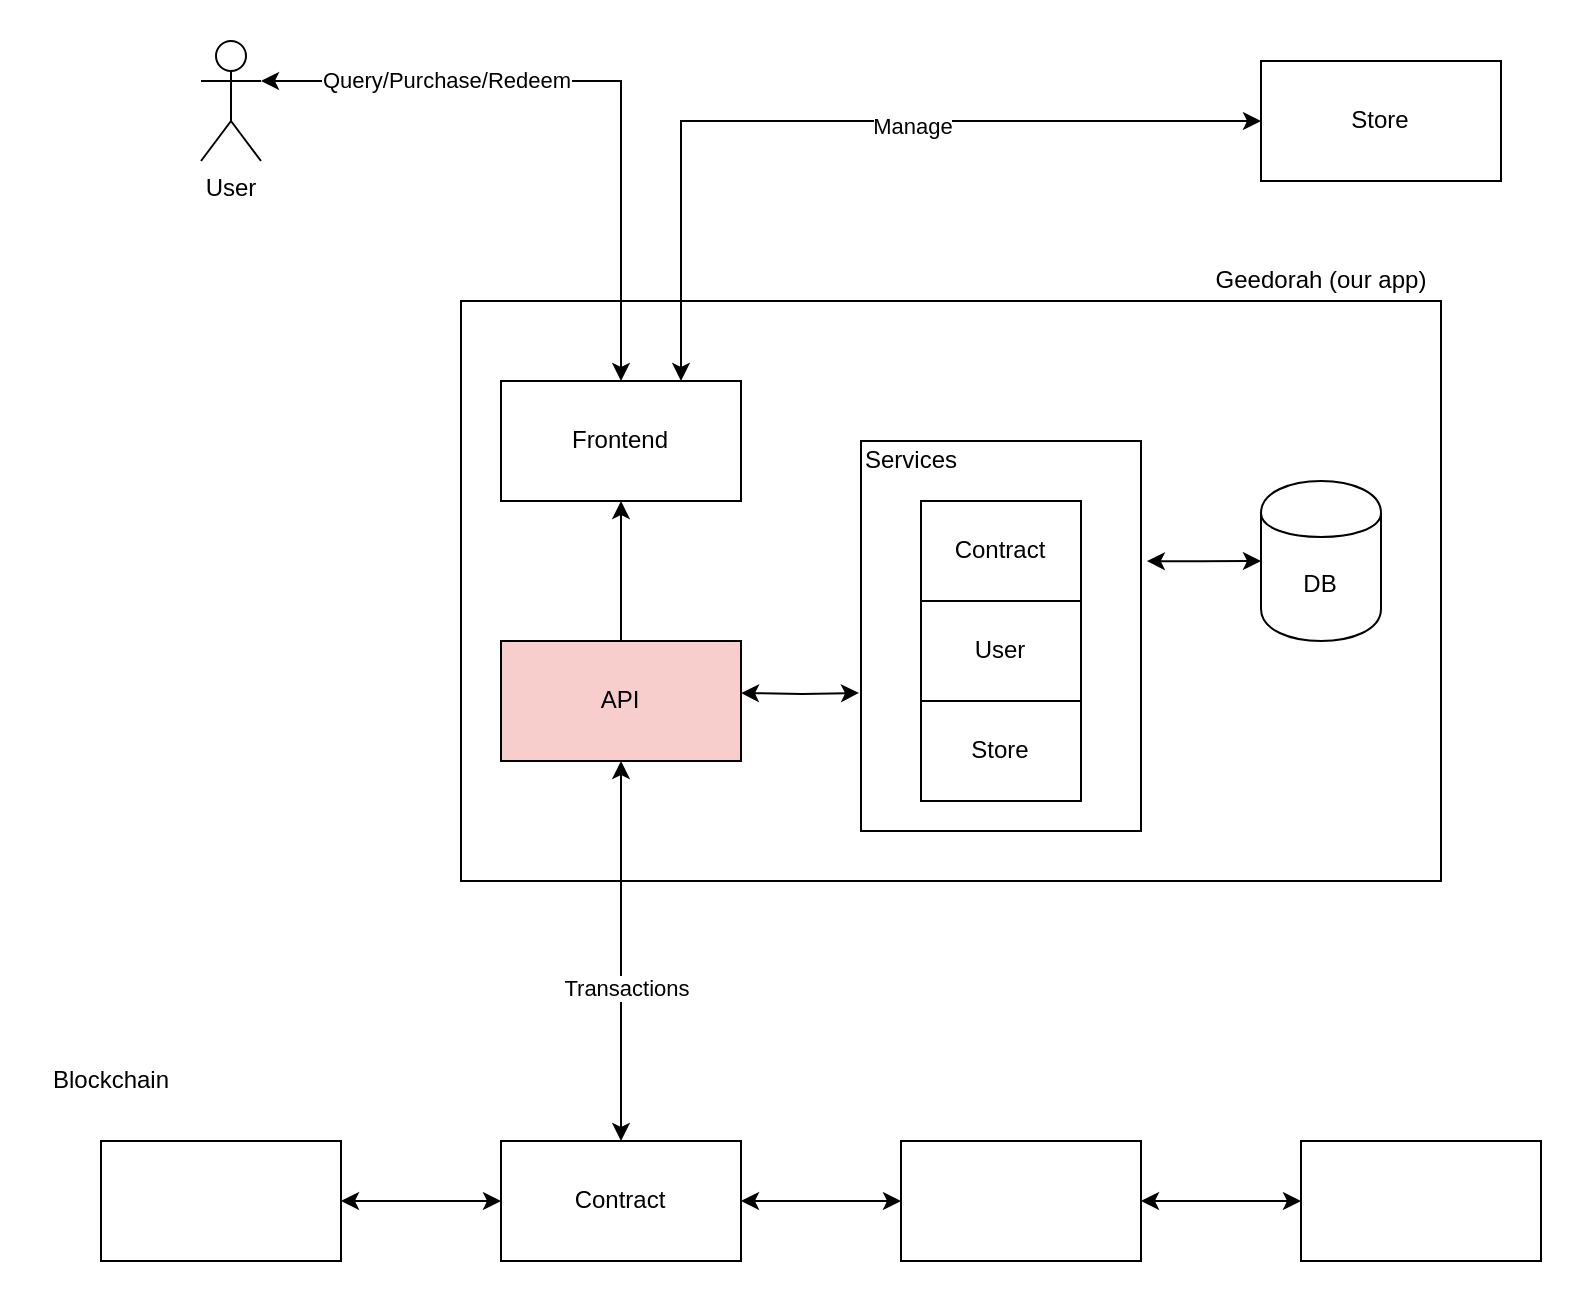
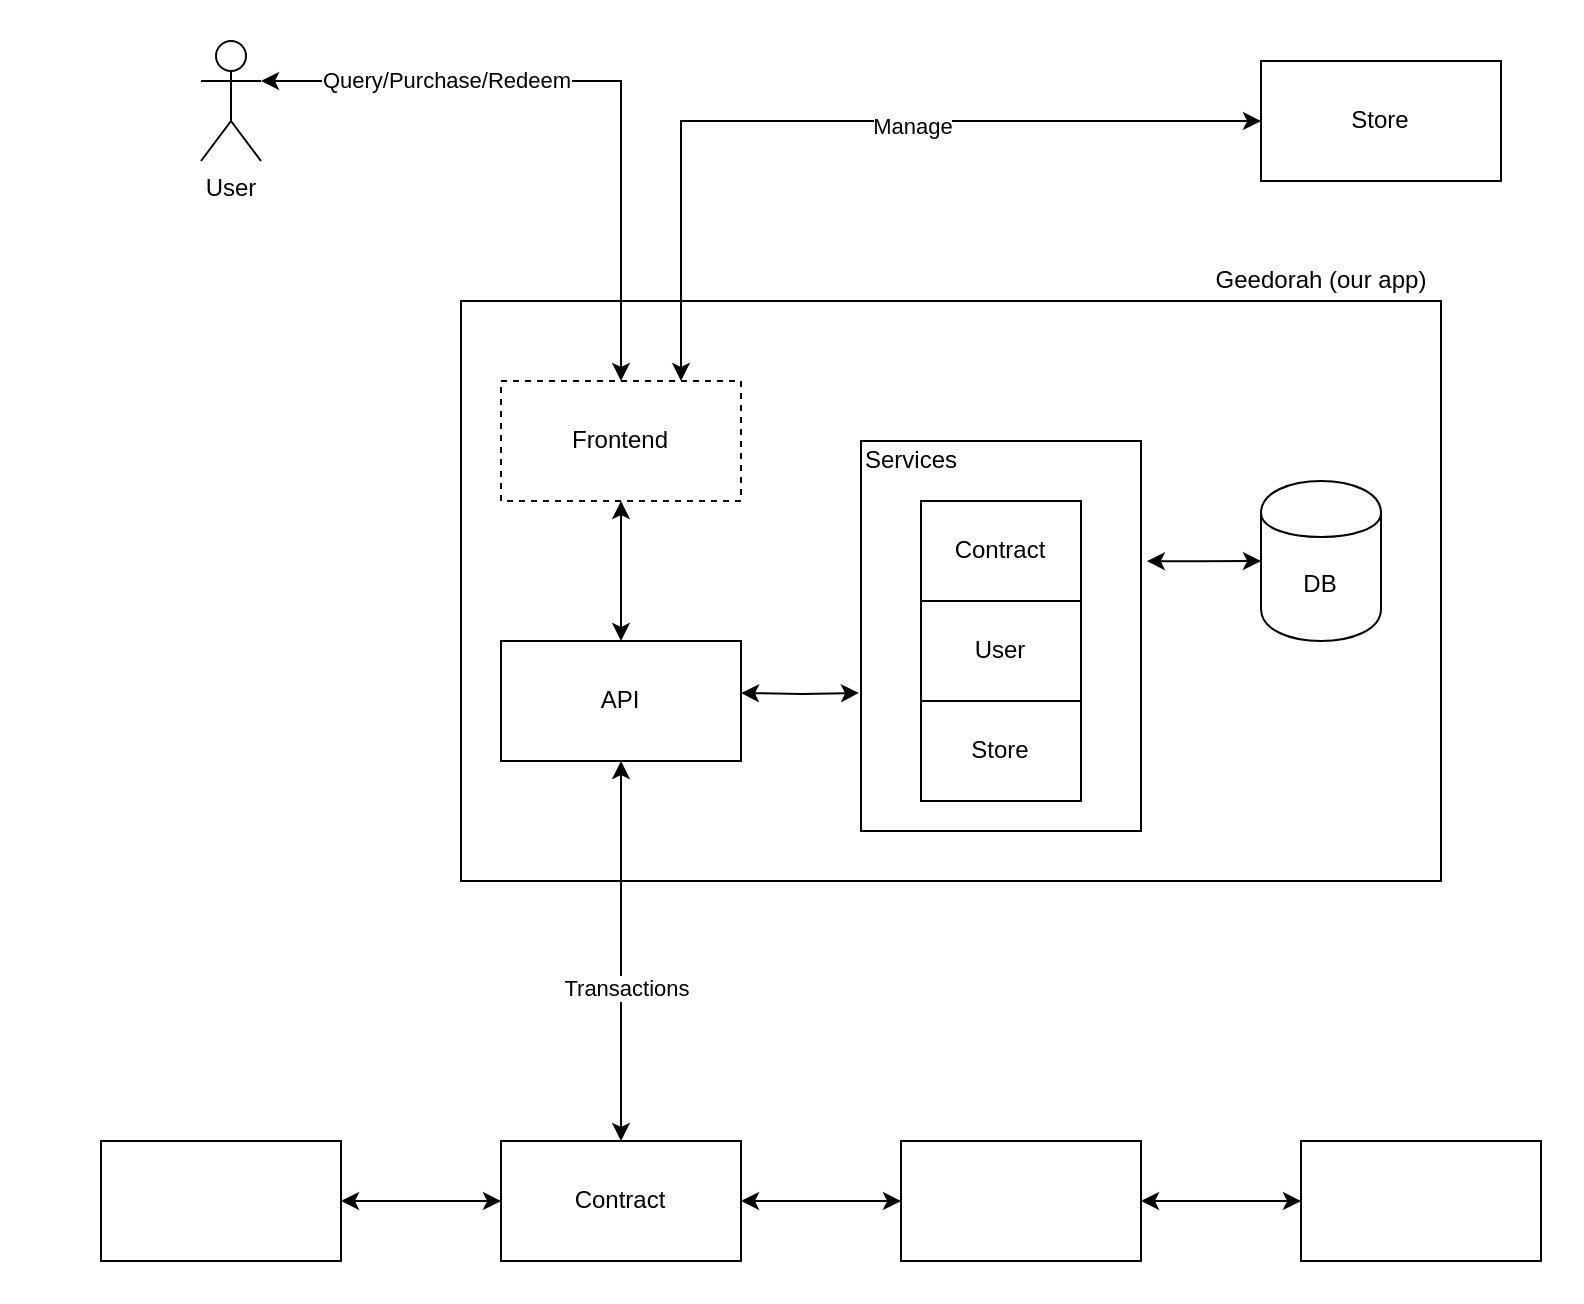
  <mxCell id="0" />
  <mxCell id="1" parent="0" />
  <mxCell id="2" value="User" style="shape=umlActor;verticalLabelPosition=bottom;verticalAlign=top;html=1;outlineConnect=0;" vertex="1" parent="1"><mxGeometry x="100" y="20" width="30" height="60" as="geometry" /></mxCell>
  <mxCell id="3" value="Store" style="rounded=0;whiteSpace=wrap;html=1;" vertex="1" parent="1"><mxGeometry x="630" y="30" width="120" height="60" as="geometry" /></mxCell>
  <mxCell id="4" value="" style="rounded=0;whiteSpace=wrap;html=1;" vertex="1" parent="1"><mxGeometry x="230" y="150" width="490" height="290" as="geometry" /></mxCell>
- <mxCell id="5" style="edgeStyle=orthogonalEdgeStyle;rounded=0;orthogonalLoop=1;jettySize=auto;html=1;exitX=0.5;exitY=1;exitDx=0;exitDy=0;entryX=0.5;entryY=0;entryDx=0;entryDy=0;startArrow=classic;startFill=1;endArrow=none;endFill=1;" edge="1" parent="1" source="8" target="12"><mxGeometry relative="1" as="geometry" /></mxCell>
+ <mxCell id="5" style="edgeStyle=orthogonalEdgeStyle;rounded=0;orthogonalLoop=1;jettySize=auto;html=1;exitX=0.5;exitY=1;exitDx=0;exitDy=0;entryX=0.5;entryY=0;entryDx=0;entryDy=0;startArrow=classic;startFill=1;endArrow=classic;endFill=1;" edge="1" parent="1" source="8" target="12"><mxGeometry relative="1" as="geometry" /></mxCell>
  <mxCell id="6" style="edgeStyle=orthogonalEdgeStyle;rounded=0;orthogonalLoop=1;jettySize=auto;html=1;exitX=0.5;exitY=0;exitDx=0;exitDy=0;entryX=1;entryY=0.333;entryDx=0;entryDy=0;entryPerimeter=0;startArrow=classic;startFill=1;endArrow=classic;endFill=1;" edge="1" parent="1" source="8" target="2"><mxGeometry relative="1" as="geometry" /></mxCell>
  <mxCell id="7" value="Query/Purchase/Redeem" style="edgeLabel;html=1;align=center;verticalAlign=middle;resizable=0;points=[];" vertex="1" connectable="0" parent="6"><mxGeometry x="0.442" relative="1" as="geometry"><mxPoint as="offset" /></mxGeometry></mxCell>
- <mxCell id="8" value="Frontend" style="rounded=0;whiteSpace=wrap;html=1;" vertex="1" parent="1"><mxGeometry x="250" y="190" width="120" height="60" as="geometry" /></mxCell>
+ <mxCell id="8" value="Frontend" style="rounded=0;whiteSpace=wrap;html=1;dashed=1;" vertex="1" parent="1"><mxGeometry x="250" y="190" width="120" height="60" as="geometry" /></mxCell>
  <mxCell id="9" style="edgeStyle=orthogonalEdgeStyle;rounded=0;orthogonalLoop=1;jettySize=auto;html=1;exitX=1;exitY=0.5;exitDx=0;exitDy=0;entryX=-0.007;entryY=0.646;entryDx=0;entryDy=0;startArrow=classic;startFill=1;endArrow=classic;endFill=1;entryPerimeter=0;" edge="1" parent="1" target="16"><mxGeometry relative="1" as="geometry"><mxPoint x="370" y="346" as="sourcePoint" /><mxPoint x="430" y="343.92" as="targetPoint" /></mxGeometry></mxCell>
  <mxCell id="10" style="edgeStyle=orthogonalEdgeStyle;rounded=0;orthogonalLoop=1;jettySize=auto;html=1;entryX=0.5;entryY=0;entryDx=0;entryDy=0;startArrow=classic;startFill=1;endArrow=classic;endFill=1;" edge="1" parent="1" source="12" target="28"><mxGeometry relative="1" as="geometry" /></mxCell>
  <mxCell id="11" value="Transactions" style="edgeLabel;html=1;align=center;verticalAlign=middle;resizable=0;points=[];" vertex="1" connectable="0" parent="10"><mxGeometry x="0.193" y="2" relative="1" as="geometry"><mxPoint as="offset" /></mxGeometry></mxCell>
- <mxCell id="12" value="API" style="whiteSpace=wrap;html=1;fillColor=#f8cecc;" vertex="1" parent="1"><mxGeometry x="250" y="320" width="120" height="60" as="geometry" /></mxCell>
+ <mxCell id="12" value="API" style="whiteSpace=wrap;html=1;" vertex="1" parent="1"><mxGeometry x="250" y="320" width="120" height="60" as="geometry" /></mxCell>
  <mxCell id="13" value="DB" style="shape=cylinder;whiteSpace=wrap;html=1;boundedLbl=1;backgroundOutline=1;" vertex="1" parent="1"><mxGeometry x="630" y="240" width="60" height="80" as="geometry" /></mxCell>
  <mxCell id="14" value="Geedorah (our app)" style="text;html=1;align=center;verticalAlign=middle;resizable=0;points=[];autosize=1;strokeColor=none;" vertex="1" parent="1"><mxGeometry x="600" y="130" width="120" height="20" as="geometry" /></mxCell>
  <mxCell id="15" style="edgeStyle=orthogonalEdgeStyle;rounded=0;orthogonalLoop=1;jettySize=auto;html=1;exitX=1.021;exitY=0.308;exitDx=0;exitDy=0;startArrow=classic;startFill=1;endArrow=classic;endFill=1;exitPerimeter=0;entryX=0;entryY=0.5;entryDx=0;entryDy=0;" edge="1" parent="1" source="16" target="13"><mxGeometry relative="1" as="geometry"><mxPoint x="630" y="280" as="targetPoint" /></mxGeometry></mxCell>
  <mxCell id="16" value="" style="rounded=0;whiteSpace=wrap;html=1;" vertex="1" parent="1"><mxGeometry x="430" y="220" width="140" height="195" as="geometry" /></mxCell>
  <mxCell id="17" value="Contract" style="rounded=0;whiteSpace=wrap;html=1;" vertex="1" parent="1"><mxGeometry x="460" y="250" width="80" height="50" as="geometry" /></mxCell>
  <mxCell id="18" value="User" style="rounded=0;whiteSpace=wrap;html=1;" vertex="1" parent="1"><mxGeometry x="460" y="300" width="80" height="50" as="geometry" /></mxCell>
  <mxCell id="19" value="Store" style="rounded=0;whiteSpace=wrap;html=1;" vertex="1" parent="1"><mxGeometry x="460" y="350" width="80" height="50" as="geometry" /></mxCell>
  <mxCell id="20" value="Services" style="text;html=1;align=center;verticalAlign=middle;resizable=0;points=[];autosize=1;strokeColor=none;" vertex="1" parent="1"><mxGeometry x="425" y="220" width="60" height="20" as="geometry" /></mxCell>
  <mxCell id="21" style="edgeStyle=orthogonalEdgeStyle;rounded=0;orthogonalLoop=1;jettySize=auto;html=1;entryX=0.75;entryY=0;entryDx=0;entryDy=0;startArrow=classic;startFill=1;endArrow=classic;endFill=1;" edge="1" parent="1" source="3" target="8"><mxGeometry relative="1" as="geometry" /></mxCell>
  <mxCell id="22" value="Manage" style="edgeLabel;html=1;align=center;verticalAlign=middle;resizable=0;points=[];" vertex="1" connectable="0" parent="21"><mxGeometry x="-0.167" y="2" relative="1" as="geometry"><mxPoint as="offset" /></mxGeometry></mxCell>
  <mxCell id="23" value="" style="edgeStyle=orthogonalEdgeStyle;rounded=0;orthogonalLoop=1;jettySize=auto;html=1;startArrow=classic;startFill=1;endArrow=classic;endFill=1;" edge="1" parent="1" source="25" target="26"><mxGeometry relative="1" as="geometry" /></mxCell>
  <mxCell id="24" value="" style="edgeStyle=orthogonalEdgeStyle;rounded=0;orthogonalLoop=1;jettySize=auto;html=1;startArrow=classic;startFill=1;endArrow=classic;endFill=1;" edge="1" parent="1" source="25" target="28"><mxGeometry relative="1" as="geometry" /></mxCell>
  <mxCell id="25" value="" style="rounded=0;whiteSpace=wrap;html=1;" vertex="1" parent="1"><mxGeometry x="450" y="570" width="120" height="60" as="geometry" /></mxCell>
  <mxCell id="26" value="" style="rounded=0;whiteSpace=wrap;html=1;" vertex="1" parent="1"><mxGeometry x="650" y="570" width="120" height="60" as="geometry" /></mxCell>
  <mxCell id="27" value="" style="edgeStyle=orthogonalEdgeStyle;rounded=0;orthogonalLoop=1;jettySize=auto;html=1;startArrow=classic;startFill=1;endArrow=classic;endFill=1;" edge="1" parent="1" source="28" target="29"><mxGeometry relative="1" as="geometry" /></mxCell>
  <mxCell id="28" value="Contract" style="rounded=0;whiteSpace=wrap;html=1;" vertex="1" parent="1"><mxGeometry x="250" y="570" width="120" height="60" as="geometry" /></mxCell>
  <mxCell id="29" value="" style="rounded=0;whiteSpace=wrap;html=1;" vertex="1" parent="1"><mxGeometry x="50" y="570" width="120" height="60" as="geometry" /></mxCell>
- <mxCell id="30" value="Blockchain" style="text;html=1;align=center;verticalAlign=middle;resizable=0;points=[];autosize=1;strokeColor=none;" vertex="1" parent="1"><mxGeometry x="20" y="530" width="70" height="20" as="geometry" /></mxCell>
